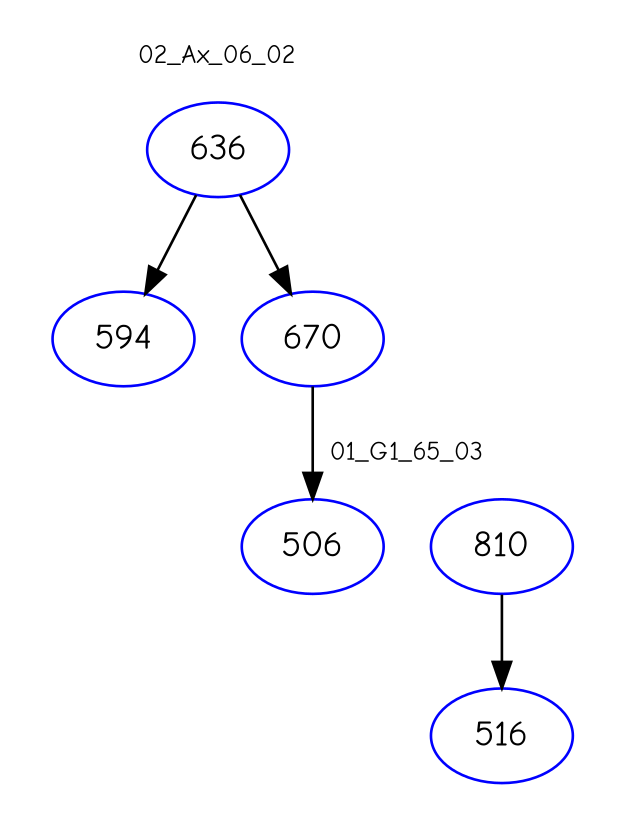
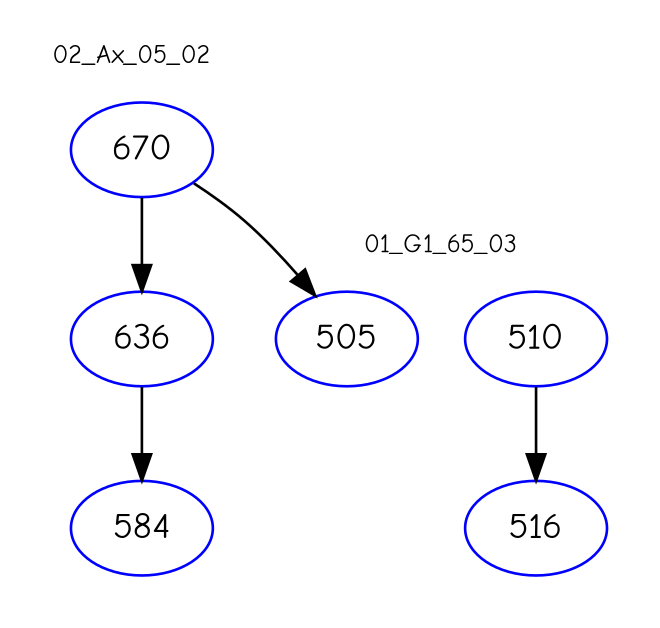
  digraph {
    fontname="Comic Neue"
    node [color=blue fontname="Comic Neue"]
    edge [color=black fontname="Comic Neue"]
    n1 [label=636]
-   n2 [label=594]
+   n2 [label=584]
    n3 [label=670]
-   n4 [label=810]
-   n5 [label=506]
+   n4 [label=510]
+   n5 [label=505]
    n6 [label=516]
    subgraph cluster_1 {
      color=white
      fontsize=10
-     label="02_Ax_06_02"
+     label="02_Ax_05_02"
      n1
      n2
      n3
    }
    subgraph cluster_2 {
      color=white
      fontsize=10
      label="01_G1_65_03"
      n4
      n5
      n6
    }
    n1 -> n2
-   n1 -> n3
+   n3 -> n1
    n3 -> n5
    n4 -> n6
  }
